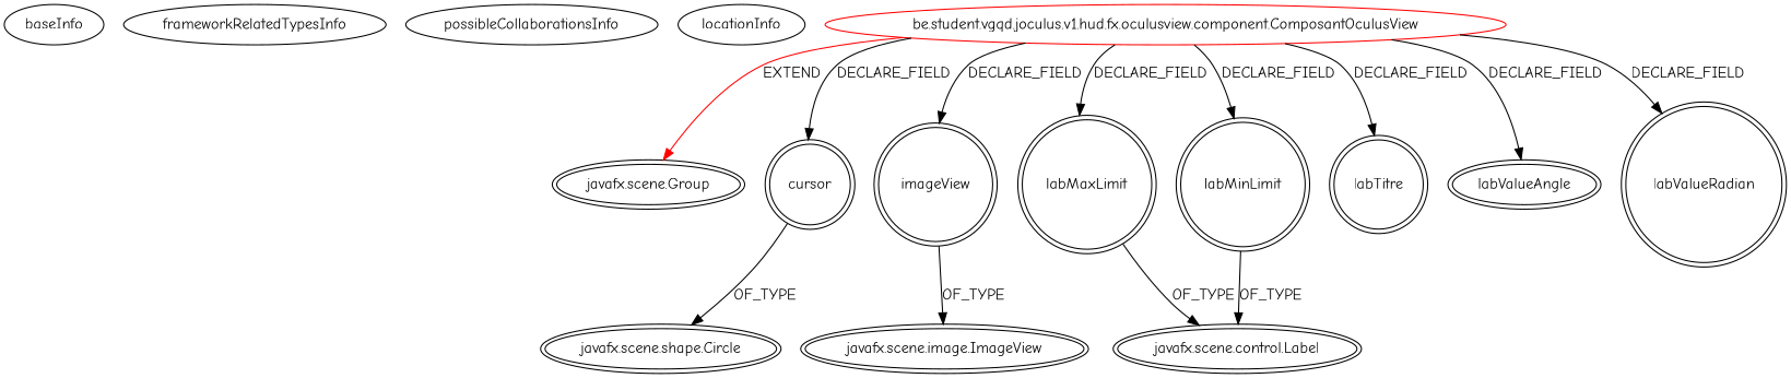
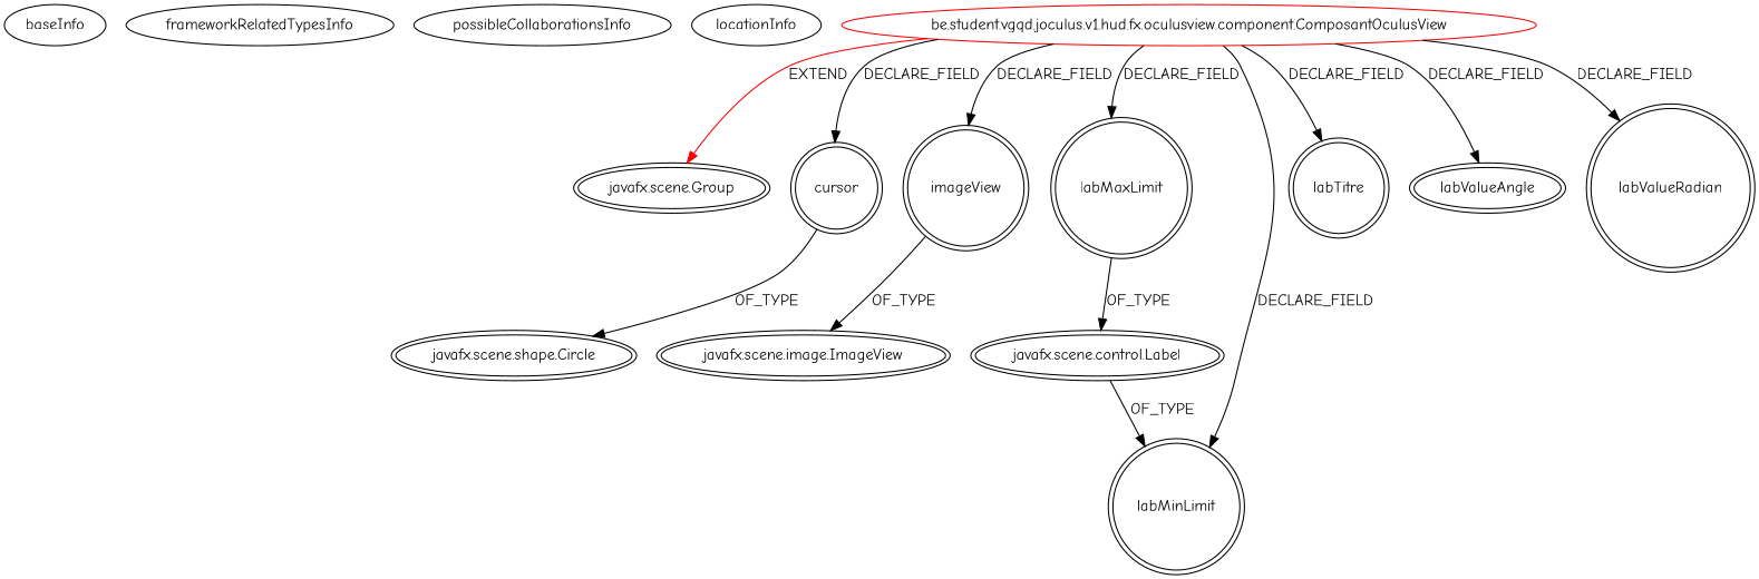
  digraph {
    fontname="Comic Neue"
    node [fontname="Comic Neue" isFrameworkType=true vertexType=FIELD_DECLARATION peripheries=2]
    edge [fontname="Comic Neue"]
    baseInfo [category=extension_graph graphId=1591 isAnonymous=false possibleRelation=false isFrameworkType="" vertexType="" peripheries=""]
    frameworkRelatedTypesInfo [0="javafx.scene.Group" isFrameworkType="" vertexType="" peripheries=""]
    possibleCollaborationsInfo [isFrameworkType="" vertexType="" peripheries=""]
    locationInfo [contextSignature=ComposantOculusView filePath="/VgQD-JOculusLib/JOculusLib-master/src/be/student/vgqd/joculus/v1/hud/fx/oculusview/component/ComposantOculusView.java" graphId=1591 projectName="VgQD-JOculusLib" isFrameworkType="" vertexType="" peripheries=""]
    n5 [color=red isFrameworkType=false label="be.student.vgqd.joculus.v1.hud.fx.oculusview.component.ComposantOculusView" vertexType=ROOT_CLIENT_CLASS_DECLARATION peripheries=""]
    n6 [label="javafx.scene.Group" vertexType=FRAMEWORK_CLASS_TYPE]
    n7 [label=cursor shape=circle]
    n8 [label=imageView shape=circle]
    n9 [label=labMaxLimit shape=circle]
    n10 [label=labMinLimit shape=circle]
    n11 [label=labTitre shape=circle]
    n12 [label=labValueAngle shape=ellipse]
    n13 [label=labValueRadian shape=circle]
    n14 [label="javafx.scene.shape.Circle" vertexType=FRAMEWORK_CLASS_TYPE]
    n15 [label="javafx.scene.image.ImageView" vertexType=FRAMEWORK_CLASS_TYPE]
    n16 [label="javafx.scene.control.Label" vertexType=FRAMEWORK_CLASS_TYPE]
    n5 -> n6 [color=red label=EXTEND]
    n5 -> n7 [label=DECLARE_FIELD]
    n5 -> n8 [label=DECLARE_FIELD]
    n5 -> n9 [label=DECLARE_FIELD]
    n5 -> n10 [label=DECLARE_FIELD]
    n5 -> n11 [label=DECLARE_FIELD]
    n5 -> n12 [label=DECLARE_FIELD]
    n5 -> n13 [label=DECLARE_FIELD]
    n7 -> n14 [label=OF_TYPE]
    n8 -> n15 [label=OF_TYPE]
    n9 -> n16 [label=OF_TYPE]
-   n10 -> n16 [label=OF_TYPE]
+   n16 -> n10 [label=OF_TYPE]
  }
